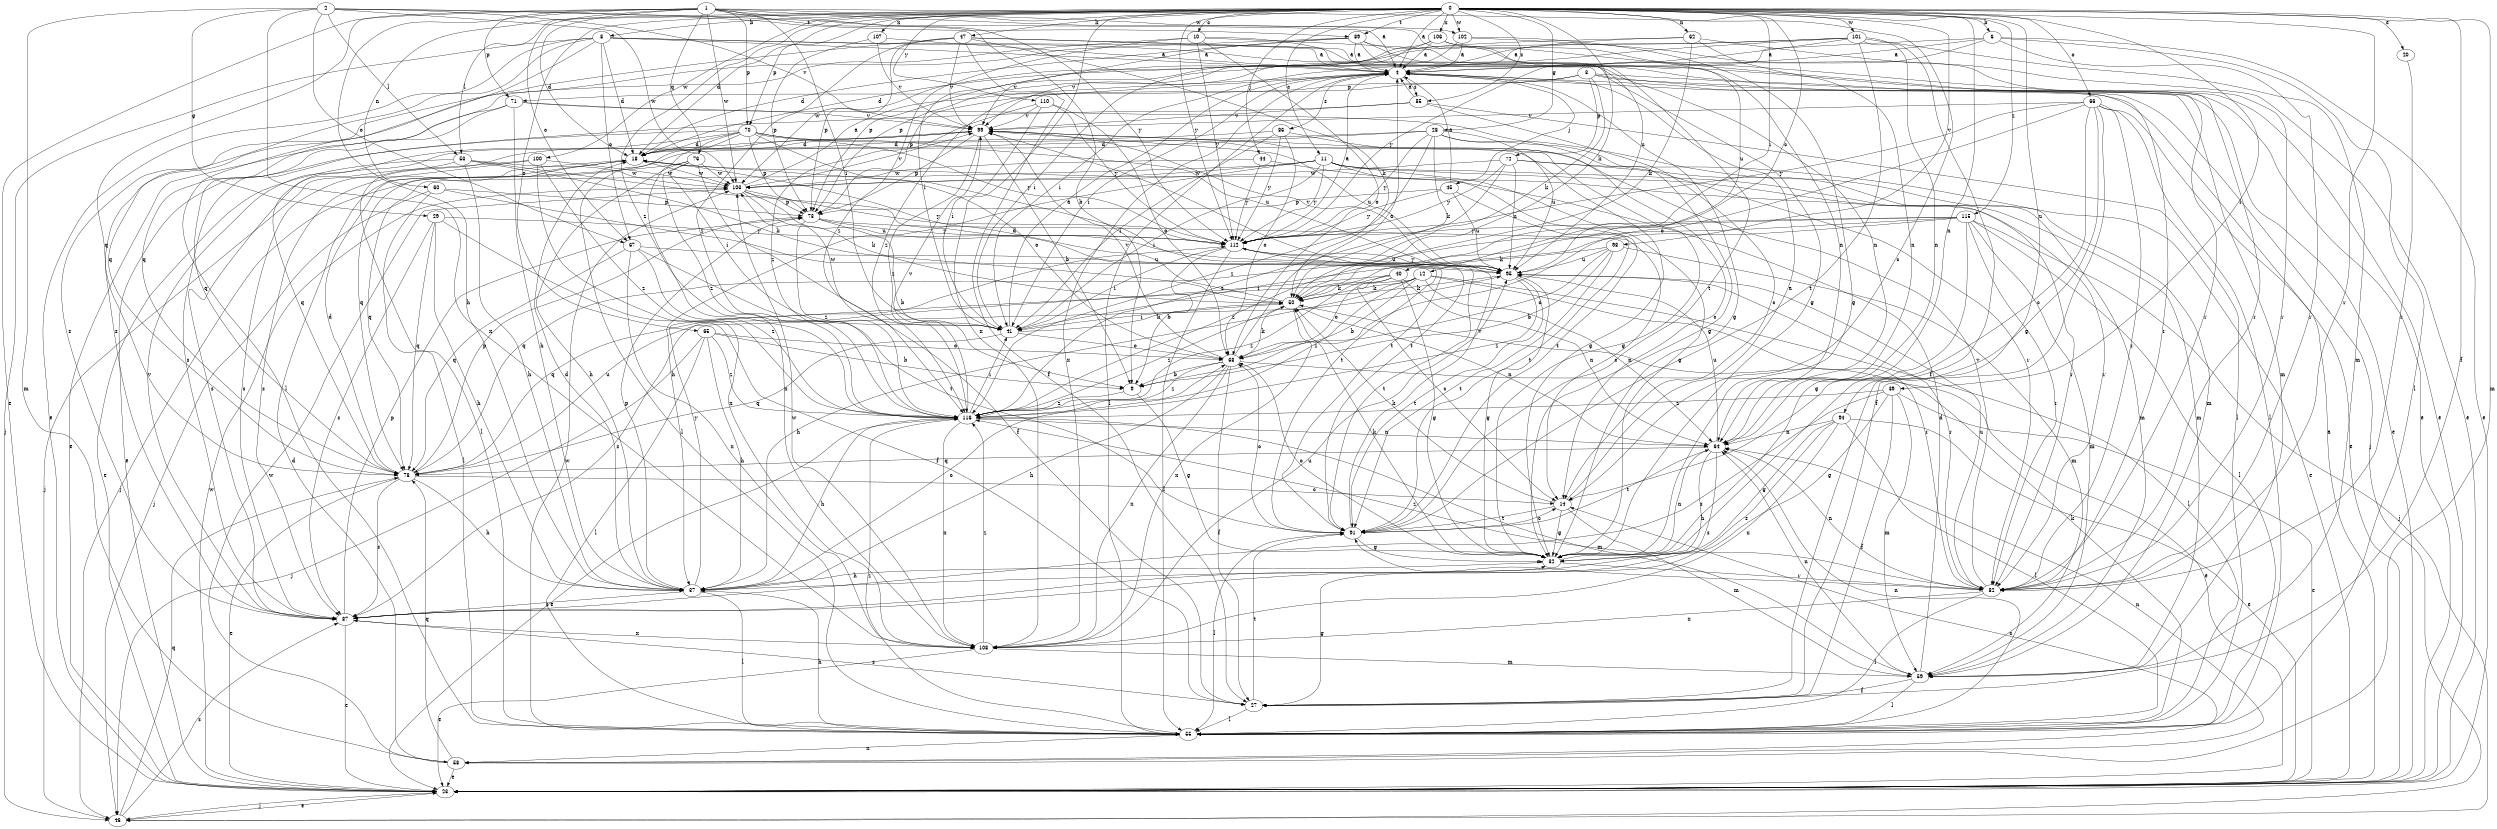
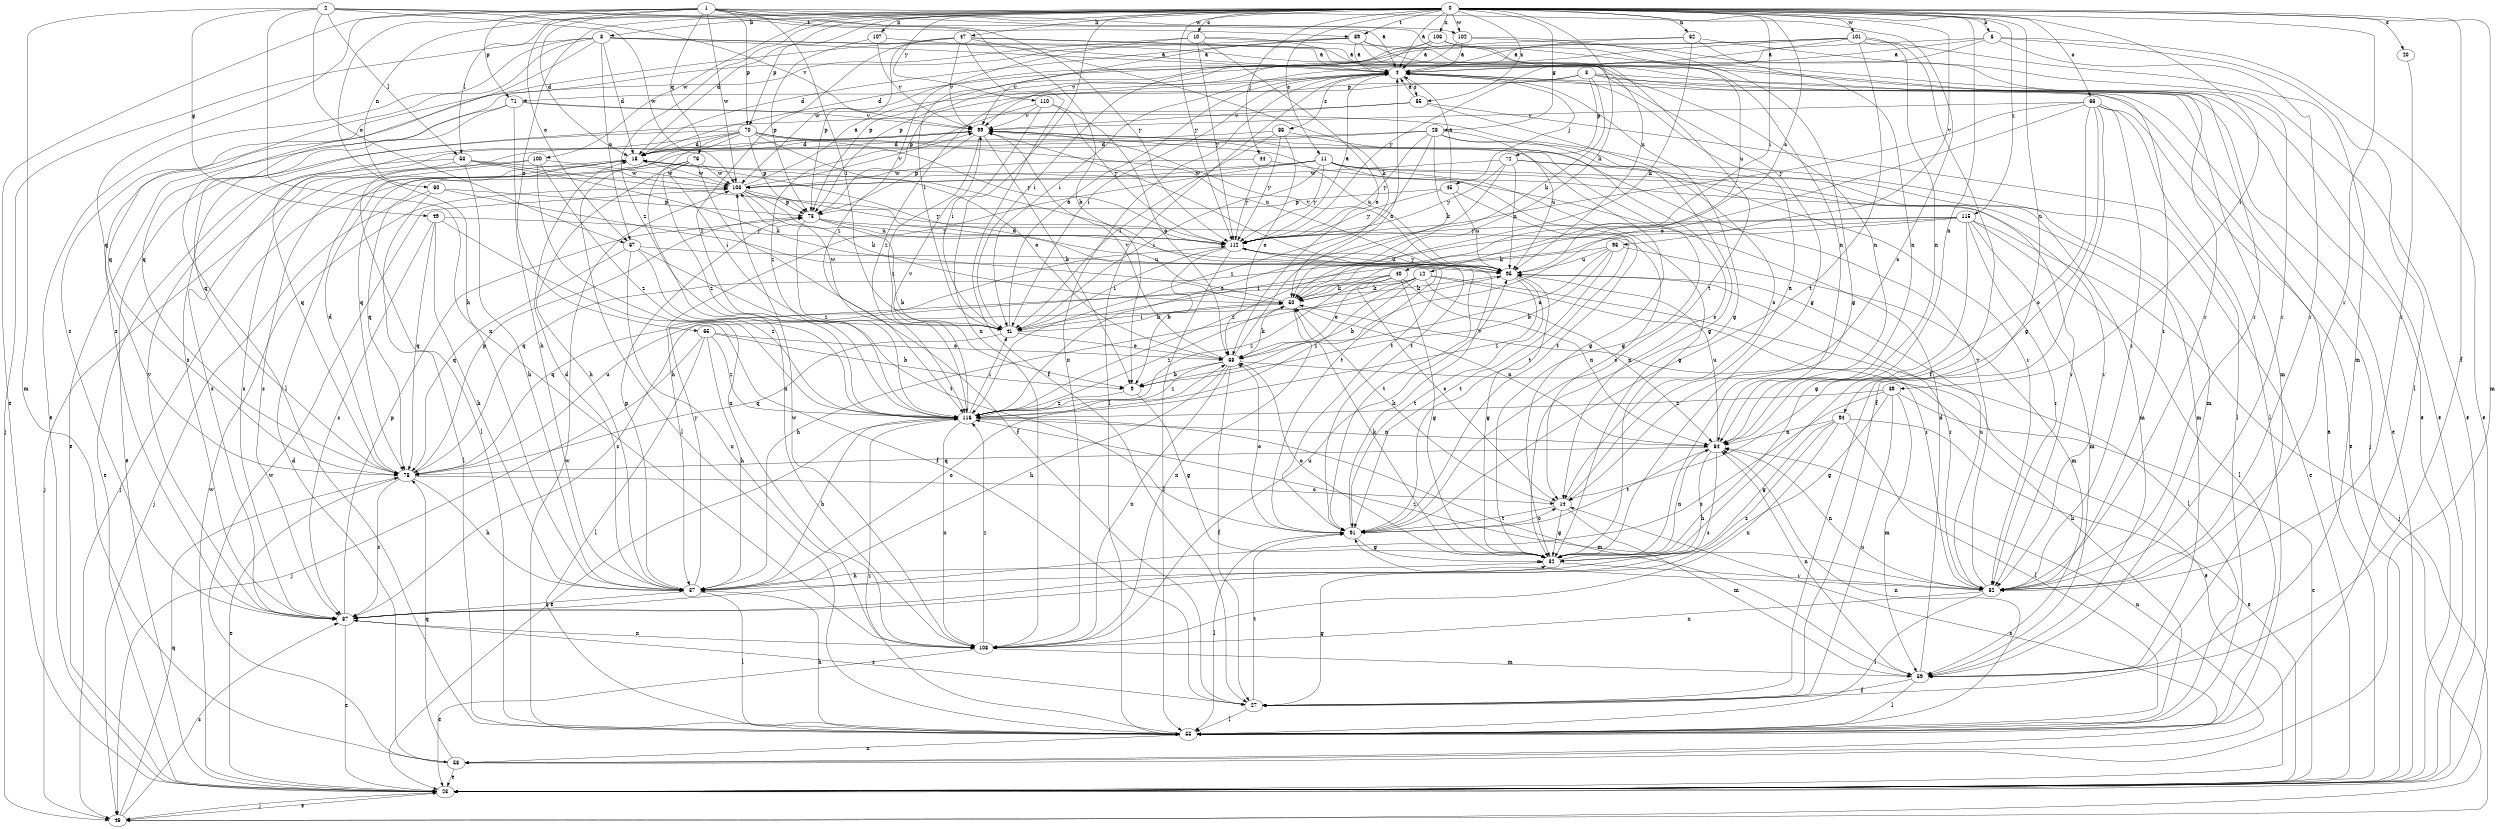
  strict digraph {
    0
    4
    6
    8
    10
    11
    12
    18
    20
    27
    28
    39
    40
    44
    47
    50
    53
    58
    60
    62
    64
    65
    66
    70
    82
    85
    89
    94
    98
    100
    101
    102
    106
    107
    108
    110
    112
    115
    116
    41
    32
    45
    46
    55
    86
    23
    67
    78
    68
    37
    103
    59
    91
    9
    87
    95
    14
    99
    73
    1
    71
    76
    2
-   29
+   29 [label=49]
    3
    72
    0 -> 4 [label=a]
    0 -> 6 [label=b]
    0 -> 8 [label=b]
    0 -> 10 [label=c]
    0 -> 11 [label=c]
    0 -> 12 [label=c]
    0 -> 18 [label=d]
    0 -> 20 [label=e]
    0 -> 27 [label=f]
    0 -> 28 [label=g]
    0 -> 39 [label=i]
    0 -> 40 [label=i]
    0 -> 44 [label=j]
    0 -> 47 [label=k]
    0 -> 50 [label=k]
    0 -> 53 [label=l]
    0 -> 58 [label=m]
    0 -> 60 [label=n]
    0 -> 62 [label=n]
    0 -> 64 [label=n]
    0 -> 65 [label=o]
    0 -> 66 [label=o]
    0 -> 70 [label=p]
    0 -> 82 [label=r]
    0 -> 85 [label=s]
    0 -> 89 [label=t]
    0 -> 94 [label=u]
    0 -> 98 [label=v]
    0 -> 100 [label=w]
    0 -> 101 [label=w]
    0 -> 102 [label=w]
    0 -> 106 [label=x]
    0 -> 107 [label=x]
    0 -> 108 [label=x]
    0 -> 110 [label=y]
    0 -> 112 [label=y]
    0 -> 115 [label=z]
    0 -> 116 [label=z]
    4 -> 85 [label=s]
    4 -> 108 [label=x]
    4 -> 116 [label=z]
    4 -> 41 [label=i]
    4 -> 32 [label=g]
    4 -> 45 [label=j]
    4 -> 46 [label=j]
    4 -> 55 [label=l]
    4 -> 86 [label=s]
    6 -> 4 [label=a]
    6 -> 82 [label=r]
    6 -> 112 [label=y]
    6 -> 41 [label=i]
    6 -> 55 [label=l]
    6 -> 23 [label=e]
    8 -> 4 [label=a]
    8 -> 18 [label=d]
    8 -> 64 [label=n]
    8 -> 82 [label=r]
    8 -> 46 [label=j]
    8 -> 55 [label=l]
    8 -> 23 [label=e]
    8 -> 67 [label=o]
    8 -> 78 [label=q]
    10 -> 4 [label=a]
    10 -> 112 [label=y]
    10 -> 116 [label=z]
    10 -> 23 [label=e]
    10 -> 78 [label=q]
    10 -> 68 [label=o]
    11 -> 82 [label=r]
    11 -> 112 [label=y]
    11 -> 41 [label=i]
    11 -> 32 [label=g]
    11 -> 78 [label=q]
    11 -> 37 [label=h]
    11 -> 103 [label=w]
    11 -> 59 [label=m]
    11 -> 91 [label=t]
    12 -> 50 [label=k]
    12 -> 64 [label=n]
    12 -> 82 [label=r]
    12 -> 116 [label=z]
    12 -> 55 [label=l]
    12 -> 78 [label=q]
    12 -> 37 [label=h]
    12 -> 9 [label=b]
    18 -> 103 [label=w]
    18 -> 91 [label=t]
    18 -> 87 [label=s]
    20 -> 82 [label=r]
    27 -> 32 [label=g]
    27 -> 55 [label=l]
    27 -> 91 [label=t]
    27 -> 87 [label=s]
    28 -> 18 [label=d]
    28 -> 50 [label=k]
    28 -> 82 [label=r]
    28 -> 112 [label=y]
    28 -> 116 [label=z]
    28 -> 78 [label=q]
    28 -> 59 [label=m]
    28 -> 95 [label=u]
-   39 -> 27 [label=f]
+   39 -> 27 [label=u]
    39 -> 116 [label=z]
    39 -> 32 [label=g]
    39 -> 23 [label=e]
    39 -> 59 [label=m]
    39 -> 87 [label=s]
    40 -> 50 [label=k]
    40 -> 64 [label=n]
    40 -> 116 [label=z]
    40 -> 32 [label=g]
    40 -> 68 [label=o]
    40 -> 87 [label=s]
    40 -> 14 [label=c]
    44 -> 82 [label=r]
    44 -> 112 [label=y]
    44 -> 103 [label=w]
    47 -> 4 [label=a]
    47 -> 27 [label=f]
    47 -> 50 [label=k]
    47 -> 116 [label=z]
    47 -> 32 [label=g]
    47 -> 87 [label=s]
    47 -> 99 [label=v]
    47 -> 73 [label=p]
    50 -> 18 [label=d]
    50 -> 64 [label=n]
    50 -> 108 [label=x]
    50 -> 116 [label=z]
    50 -> 41 [label=i]
    53 -> 50 [label=k]
    53 -> 23 [label=e]
    53 -> 37 [label=h]
    53 -> 103 [label=w]
    53 -> 91 [label=t]
    53 -> 87 [label=s]
    58 -> 18 [label=d]
    58 -> 64 [label=n]
    58 -> 23 [label=e]
    58 -> 78 [label=q]
    58 -> 103 [label=w]
    58 -> 14 [label=c]
    60 -> 46 [label=j]
    60 -> 55 [label=l]
    60 -> 91 [label=t]
    60 -> 73 [label=p]
    62 -> 4 [label=a]
    62 -> 50 [label=k]
    62 -> 64 [label=n]
    62 -> 23 [label=e]
    62 -> 103 [label=w]
    64 -> 78 [label=q]
    64 -> 37 [label=h]
    64 -> 91 [label=t]
    64 -> 87 [label=s]
    64 -> 95 [label=u]
    65 -> 116 [label=z]
    65 -> 46 [label=j]
    65 -> 55 [label=l]
    65 -> 68 [label=o]
    65 -> 37 [label=h]
    65 -> 9 [label=b]
    66 -> 27 [label=f]
    66 -> 82 [label=r]
    66 -> 112 [label=y]
    66 -> 32 [label=g]
    66 -> 55 [label=l]
    66 -> 23 [label=e]
    66 -> 68 [label=o]
    66 -> 14 [label=c]
    66 -> 99 [label=v]
    70 -> 18 [label=d]
    70 -> 108 [label=x]
    70 -> 112 [label=y]
    70 -> 32 [label=g]
    70 -> 55 [label=l]
    70 -> 23 [label=e]
    70 -> 78 [label=q]
    70 -> 68 [label=o]
    70 -> 95 [label=u]
    70 -> 73 [label=p]
    82 -> 64 [label=n]
    82 -> 108 [label=x]
    82 -> 116 [label=z]
    82 -> 55 [label=l]
    82 -> 91 [label=o]
    82 -> 95 [label=u]
    82 -> 99 [label=v]
    85 -> 4 [label=a]
    85 -> 55 [label=l]
    85 -> 87 [label=s]
    85 -> 14 [label=c]
    85 -> 99 [label=v]
    89 -> 4 [label=a]
    89 -> 18 [label=d]
    89 -> 64 [label=n]
    89 -> 41 [label=i]
    89 -> 91 [label=t]
    89 -> 87 [label=s]
    89 -> 95 [label=u]
    94 -> 64 [label=n]
    94 -> 108 [label=x]
    94 -> 32 [label=g]
    94 -> 55 [label=l]
    94 -> 23 [label=e]
    94 -> 87 [label=s]
    98 -> 41 [label=i]
    98 -> 68 [label=o]
    98 -> 59 [label=m]
    98 -> 91 [label=t]
    98 -> 9 [label=b]
    98 -> 95 [label=u]
    100 -> 108 [label=x]
    100 -> 116 [label=z]
    100 -> 46 [label=j]
    100 -> 103 [label=w]
    100 -> 87 [label=s]
    101 -> 4 [label=a]
    101 -> 18 [label=d]
    101 -> 27 [label=f]
    101 -> 64 [label=n]
    101 -> 59 [label=m]
    101 -> 91 [label=t]
    101 -> 99 [label=v]
    101 -> 73 [label=p]
    102 -> 4 [label=a]
    102 -> 82 [label=r]
    102 -> 32 [label=g]
    102 -> 99 [label=v]
    106 -> 4 [label=a]
    106 -> 82 [label=r]
    106 -> 41 [label=i]
    106 -> 23 [label=e]
    106 -> 73 [label=p]
    107 -> 4 [label=a]
    107 -> 99 [label=v]
    107 -> 73 [label=p]
    108 -> 116 [label=z]
    108 -> 23 [label=e]
    108 -> 103 [label=w]
    108 -> 59 [label=m]
    108 -> 95 [label=u]
    110 -> 112 [label=y]
    110 -> 116 [label=z]
    110 -> 41 [label=i]
    110 -> 68 [label=o]
    110 -> 99 [label=v]
    112 -> 4 [label=a]
    112 -> 41 [label=i]
    112 -> 55 [label=l]
    112 -> 91 [label=t]
    112 -> 9 [label=b]
    112 -> 95 [label=u]
    115 -> 50 [label=k]
    115 -> 82 [label=r]
    115 -> 112 [label=y]
    115 -> 116 [label=z]
    115 -> 32 [label=g]
    115 -> 46 [label=j]
    115 -> 55 [label=l]
    115 -> 78 [label=q]
    115 -> 59 [label=m]
    116 -> 64 [label=n]
    116 -> 108 [label=x]
    116 -> 41 [label=i]
    116 -> 23 [label=e]
    116 -> 37 [label=h]
    116 -> 59 [label=m]
    116 -> 99 [label=v]
    41 -> 4 [label=a]
    41 -> 50 [label=k]
    41 -> 78 [label=q]
    41 -> 68 [label=o]
    41 -> 103 [label=w]
    32 -> 50 [label=k]
    32 -> 64 [label=n]
    32 -> 82 [label=r]
    32 -> 68 [label=o]
    32 -> 37 [label=h]
    45 -> 4 [label=a]
    45 -> 112 [label=y]
    45 -> 91 [label=t]
    45 -> 95 [label=u]
    45 -> 73 [label=p]
    46 -> 23 [label=e]
    46 -> 78 [label=q]
    46 -> 87 [label=s]
    55 -> 50 [label=k]
    55 -> 58 [label=x]
    55 -> 64 [label=n]
    55 -> 116 [label=z]
    55 -> 37 [label=h]
    55 -> 103 [label=w]
    86 -> 18 [label=d]
    86 -> 112 [label=y]
    86 -> 41 [label=i]
    86 -> 68 [label=o]
    86 -> 14 [label=c]
    23 -> 4 [label=a]
    23 -> 46 [label=j]
    23 -> 103 [label=w]
    67 -> 108 [label=x]
    67 -> 116 [label=z]
    67 -> 78 [label=q]
    67 -> 91 [label=t]
    67 -> 95 [label=u]
    78 -> 18 [label=d]
    78 -> 23 [label=e]
    78 -> 37 [label=h]
    78 -> 87 [label=s]
    78 -> 95 [label=u]
    78 -> 14 [label=c]
    78 -> 73 [label=p]
    68 -> 4 [label=a]
    68 -> 27 [label=f]
    68 -> 50 [label=k]
    68 -> 108 [label=x]
    68 -> 116 [label=z]
    68 -> 23 [label=e]
    68 -> 37 [label=h]
    68 -> 9 [label=b]
    68 -> 99 [label=v]
    37 -> 18 [label=d]
    37 -> 112 [label=y]
    37 -> 55 [label=l]
    37 -> 68 [label=o]
    37 -> 87 [label=s]
    37 -> 73 [label=p]
    103 -> 4 [label=a]
    103 -> 50 [label=k]
    103 -> 112 [label=y]
    103 -> 95 [label=u]
    103 -> 99 [label=v]
    103 -> 73 [label=p]
    59 -> 18 [label=d]
    59 -> 27 [label=f]
    59 -> 64 [label=n]
    59 -> 55 [label=l]
    91 -> 32 [label=g]
    91 -> 55 [label=l]
    91 -> 68 [label=o]
    91 -> 14 [label=c]
    91 -> 99 [label=v]
    9 -> 116 [label=z]
    9 -> 32 [label=g]
    87 -> 108 [label=x]
    87 -> 23 [label=e]
    87 -> 99 [label=v]
    87 -> 73 [label=p]
    95 -> 50 [label=k]
    95 -> 82 [label=r]
    95 -> 112 [label=y]
    95 -> 116 [label=z]
    95 -> 32 [label=g]
    95 -> 91 [label=t]
    95 -> 99 [label=v]
    14 -> 4 [label=a]
    14 -> 50 [label=k]
    14 -> 32 [label=g]
    14 -> 59 [label=m]
    14 -> 91 [label=t]
    99 -> 18 [label=d]
    99 -> 116 [label=z]
    99 -> 32 [label=g]
    99 -> 55 [label=l]
    99 -> 9 [label=b]
    99 -> 95 [label=u]
    99 -> 73 [label=p]
    73 -> 112 [label=y]
    73 -> 116 [label=z]
    73 -> 9 [label=b]
    73 -> 14 [label=c]
    1 -> 18 [label=d]
    1 -> 70 [label=p]
    1 -> 102 [label=w]
    1 -> 112 [label=y]
    1 -> 41 [label=i]
    1 -> 23 [label=e]
    1 -> 67 [label=o]
    1 -> 78 [label=q]
    1 -> 37 [label=h]
    1 -> 103 [label=w]
    1 -> 9 [label=b]
    1 -> 95 [label=u]
    1 -> 14 [label=c]
    1 -> 71 [label=p]
    1 -> 76 [label=q]
    71 -> 32 [label=g]
    71 -> 23 [label=e]
    71 -> 78 [label=q]
    71 -> 37 [label=h]
    71 -> 99 [label=v]
    76 -> 27 [label=f]
    76 -> 116 [label=z]
    76 -> 41 [label=i]
    76 -> 46 [label=j]
    76 -> 37 [label=h]
    76 -> 103 [label=w]
    2 -> 4 [label=a]
    2 -> 53 [label=l]
    2 -> 58 [label=m]
    2 -> 89 [label=t]
    2 -> 108 [label=x]
    2 -> 67 [label=o]
    2 -> 103 [label=w]
    2 -> 99 [label=v]
    2 -> 29 [label=g]
    29 -> 27 [label=f]
    29 -> 112 [label=y]
    29 -> 78 [label=q]
    29 -> 37 [label=h]
    29 -> 87 [label=s]
    3 -> 50 [label=k]
    3 -> 82 [label=r]
    3 -> 23 [label=e]
    3 -> 59 [label=m]
    3 -> 73 [label=p]
    3 -> 71 [label=p]
    3 -> 72 [label=p]
    72 -> 112 [label=y]
    72 -> 116 [label=z]
    72 -> 23 [label=e]
    72 -> 103 [label=w]
    72 -> 59 [label=m]
    72 -> 95 [label=u]
  }
